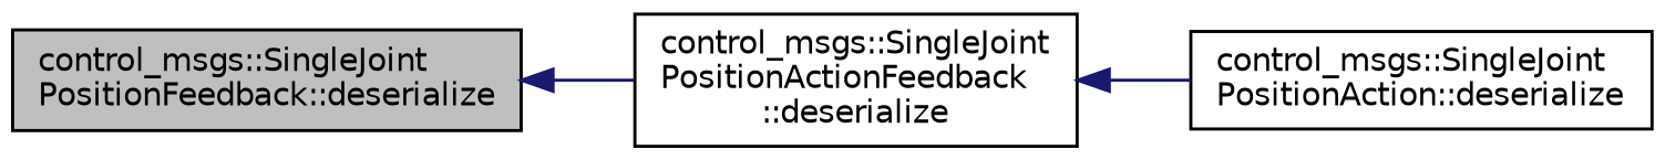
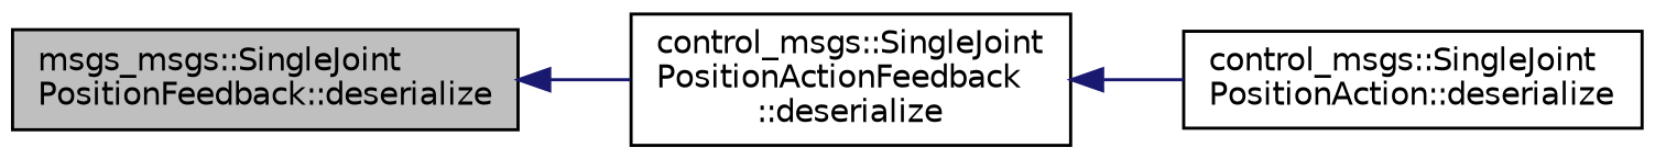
  digraph {
    rankdir=LR
    node [color=black fillcolor=white fontname=Helvetica fontsize=10 shape=record style=filled]
    edge [color=midnightblue dir=back fontname=Helvetica fontsize=10 labelfontname=Helvetica labelfontsize=10 style=solid]
-   n1 [fillcolor=grey75 fontcolor=black height=0.2 label="control_msgs::SingleJoint\lPositionFeedback::deserialize" width=0.4]
+   n1 [fillcolor=grey75 fontcolor=black height=0.2 label="msgs_msgs::SingleJoint\lPositionFeedback::deserialize" width=0.4]
    n2 [height=0.2 label="control_msgs::SingleJoint\lPositionActionFeedback\l::deserialize" width=0.4]
    n3 [height=0.2 label="control_msgs::SingleJoint\lPositionAction::deserialize" width=0.4]
    n1 -> n2
    n2 -> n3
  }
